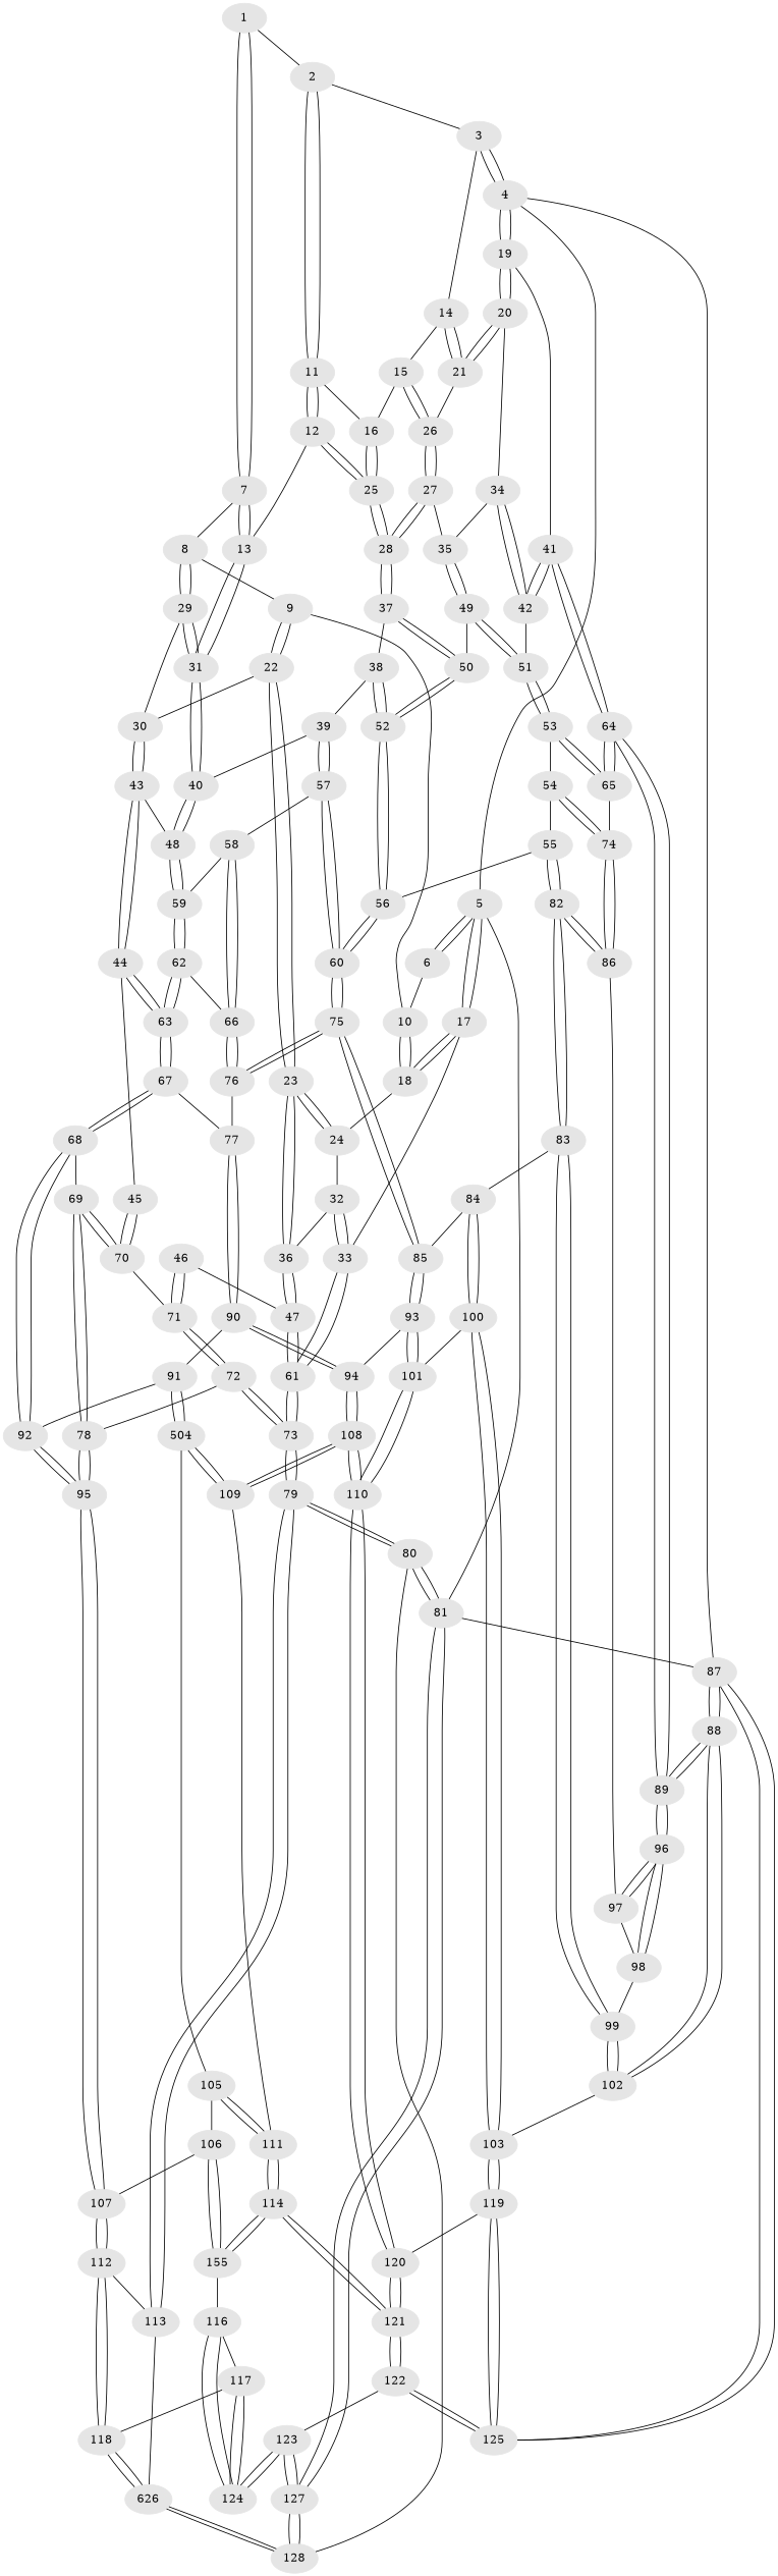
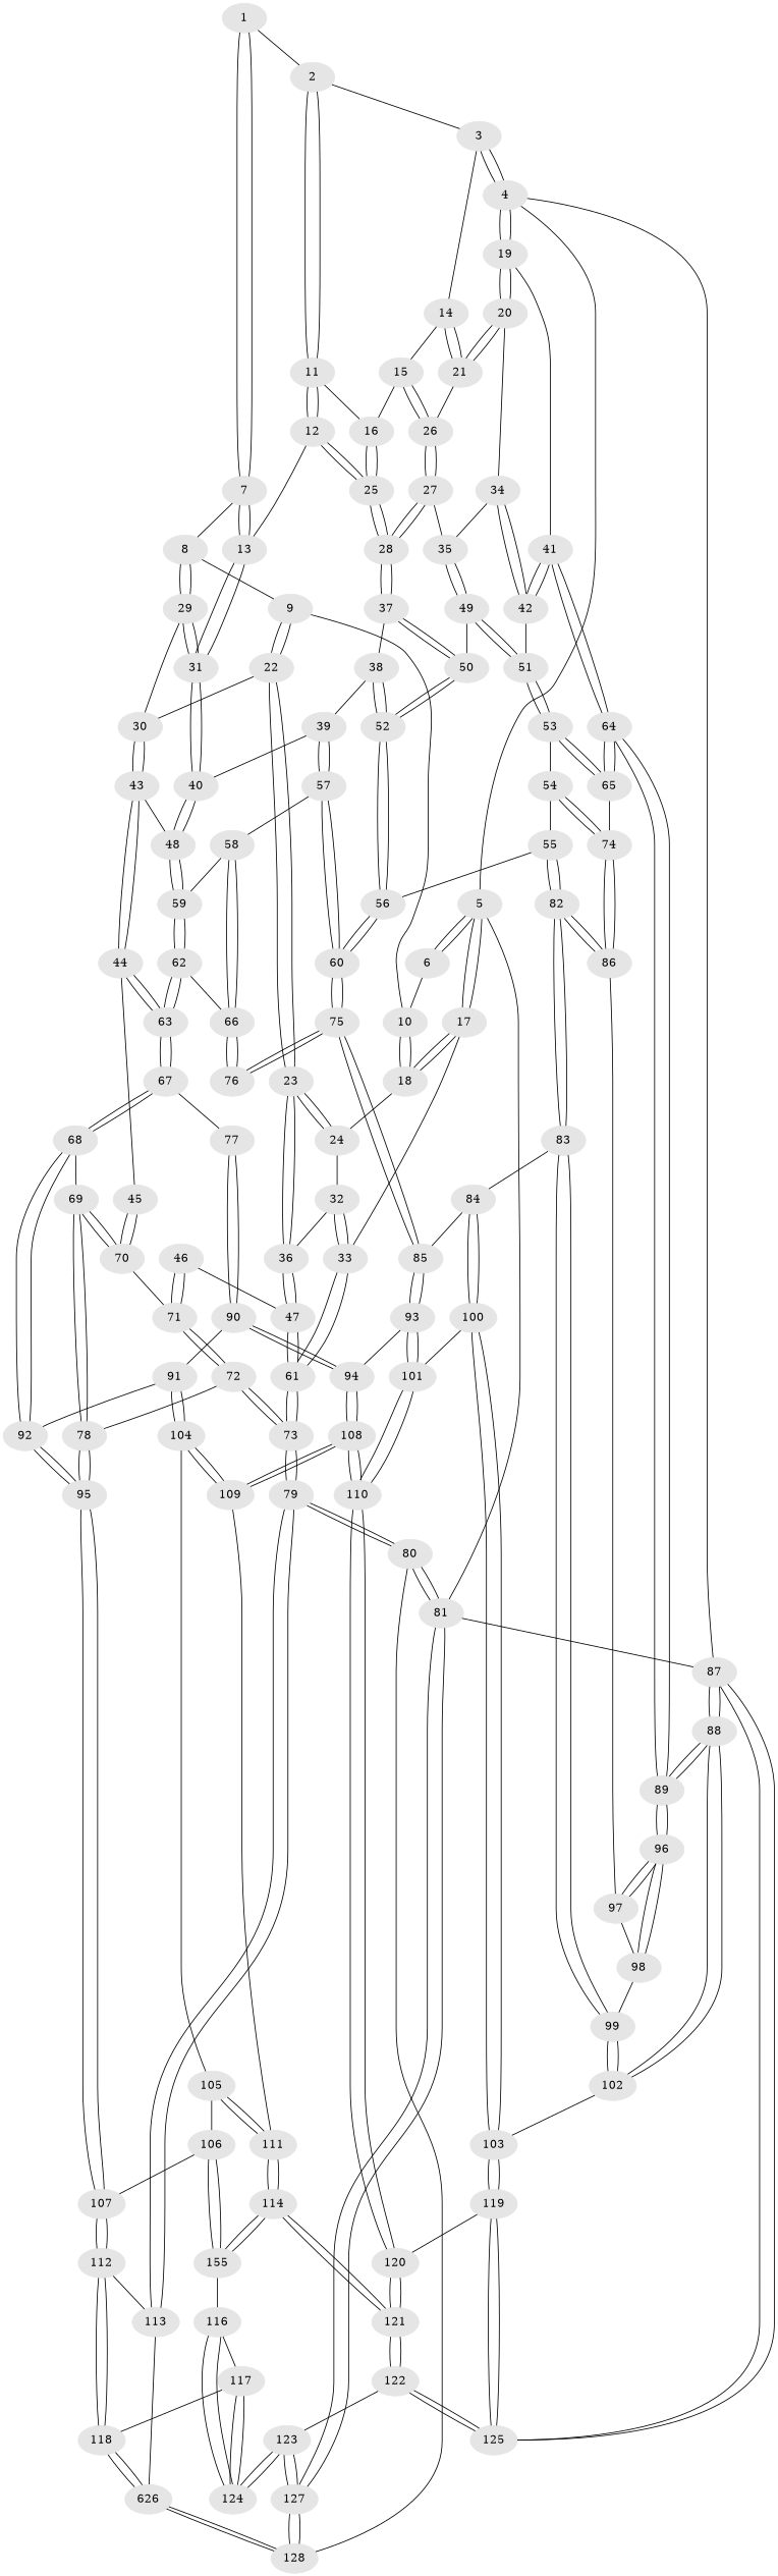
  graph {
    node [color=gray90 style=filled]
    1
    2
    7
    3
    11
    8
    13
    4
    14
    12
    16
    5
    19
    87
    15
    21
    6
    17
    81
    20
    41
    88
    125
    10
    18
    33
    127
    9
    29
    31
    22
    30
    23
    24
    25
    28
    40
    26
    27
    61
    32
    34
    42
    64
    35
    36
    43
    47
    37
    49
    38
    50
    48
    44
    73
    51
    39
    52
    57
    56
    60
    58
    59
    65
    89
    53
    45
    63
    70
    67
    46
    71
    72
    62
    54
    55
    74
    82
    86
    83
    75
    66
    76
    85
    79
    68
    77
    96
    69
    92
    90
    78
    95
    80
    113
    97
    93
    91
    94
    107
    128
    n102 [label=626]
    84
    99
    100
    102
    101
    103
    98
-   104 [label=504]
+   104
    108
    105
    109
    110
    112
    119
    120
    106
    111
    n120 [label=155]
    114
    116
    118
    121
    122
    117
    124
    123
    1 -- 2
    1 -- 7
    1 -- 7
    2 -- 3
    2 -- 11
    2 -- 11
    7 -- 8
    7 -- 13
    7 -- 13
    3 -- 4
    3 -- 4
    3 -- 14
    11 -- 12
    11 -- 12
    11 -- 16
    8 -- 9
    8 -- 29
    8 -- 29
    13 -- 31
    13 -- 31
    4 -- 5
    4 -- 19
    4 -- 19
    4 -- 87
    14 -- 15
    14 -- 21
    14 -- 21
    12 -- 13
    12 -- 25
    12 -- 25
    16 -- 25
    16 -- 25
    5 -- 6
    5 -- 6
    5 -- 17
    5 -- 17
    5 -- 81
    19 -- 20
    19 -- 20
    19 -- 41
    87 -- 88
    87 -- 88
    87 -- 125
    87 -- 125
    15 -- 16
    15 -- 26
    15 -- 26
    21 -- 26
    6 -- 10
    17 -- 18
    17 -- 18
    17 -- 33
    81 -- 87
    81 -- 127
    81 -- 127
    20 -- 21
    20 -- 21
    20 -- 34
    41 -- 42
    41 -- 42
    41 -- 64
    41 -- 64
    88 -- 89
    88 -- 89
    88 -- 102
    88 -- 102
    10 -- 18
    10 -- 18
    18 -- 24
    33 -- 61
    33 -- 61
    127 -- 128
    127 -- 128
    9 -- 10
    9 -- 22
    9 -- 22
    29 -- 31
    29 -- 31
    29 -- 30
    31 -- 40
    31 -- 40
    22 -- 30
    22 -- 23
    22 -- 23
    30 -- 43
    30 -- 43
    23 -- 24
    23 -- 24
    23 -- 36
    23 -- 36
    24 -- 32
    25 -- 28
    25 -- 28
    28 -- 37
    28 -- 37
    40 -- 48
    40 -- 48
    26 -- 27
    26 -- 27
    27 -- 28
    27 -- 28
    27 -- 35
    61 -- 73
    61 -- 73
    32 -- 33
    32 -- 33
    32 -- 36
    34 -- 42
    34 -- 42
    34 -- 35
    42 -- 51
    64 -- 65
    64 -- 65
    64 -- 89
    64 -- 89
    35 -- 49
    35 -- 49
    36 -- 47
    36 -- 47
    43 -- 48
    43 -- 44
    43 -- 44
    47 -- 61
    47 -- 61
    37 -- 38
    37 -- 50
    37 -- 50
    49 -- 50
    49 -- 51
    49 -- 51
    38 -- 39
    38 -- 52
    38 -- 52
    50 -- 52
    50 -- 52
    48 -- 59
    48 -- 59
    44 -- 45
    44 -- 63
    44 -- 63
    73 -- 79
    73 -- 79
    51 -- 53
    51 -- 53
    39 -- 40
    39 -- 57
    39 -- 57
    52 -- 56
    52 -- 56
    57 -- 60
    57 -- 60
    57 -- 58
    56 -- 60
    56 -- 60
    60 -- 75
    60 -- 75
    58 -- 59
    58 -- 66
    58 -- 66
    59 -- 62
    59 -- 62
    65 -- 74
    89 -- 96
    89 -- 96
    53 -- 65
    53 -- 65
    53 -- 54
    45 -- 70
    45 -- 70
    63 -- 67
    63 -- 67
    70 -- 71
    67 -- 68
    67 -- 68
    67 -- 77
    46 -- 47
    46 -- 71
    46 -- 71
    71 -- 72
    71 -- 72
    72 -- 73
    72 -- 73
    72 -- 78
    62 -- 63
    62 -- 63
    62 -- 66
    54 -- 55
    54 -- 74
    54 -- 74
    55 -- 56
    55 -- 82
    55 -- 82
    74 -- 86
    74 -- 86
    82 -- 86
    82 -- 86
    82 -- 83
    82 -- 83
    86 -- 97
    83 -- 84
    83 -- 99
    83 -- 99
    75 -- 76
    75 -- 76
    75 -- 85
    75 -- 85
    66 -- 76
    66 -- 76
-   76 -- 77
    85 -- 93
    85 -- 93
    79 -- 80
    79 -- 80
    79 -- 113
    79 -- 113
    68 -- 69
    68 -- 92
    68 -- 92
    77 -- 90
    77 -- 90
    96 -- 97
    96 -- 97
    96 -- 98
    96 -- 98
    69 -- 70
    69 -- 70
    69 -- 78
    69 -- 78
    92 -- 95
    92 -- 95
    90 -- 91
    90 -- 94
    90 -- 94
    78 -- 95
    78 -- 95
    95 -- 107
    95 -- 107
    80 -- 81
    80 -- 81
    80 -- 128
    113 -- n102
    97 -- 98
    93 -- 94
    93 -- 101
    93 -- 101
    91 -- 92
    91 -- 104
    91 -- 104
    94 -- 108
    94 -- 108
    107 -- 112
    107 -- 112
    n102 -- 128
    n102 -- 128
    84 -- 85
    84 -- 100
    84 -- 100
    99 -- 102
    99 -- 102
    100 -- 101
    100 -- 103
    100 -- 103
    102 -- 103
    101 -- 110
    101 -- 110
    103 -- 119
    103 -- 119
    98 -- 99
    104 -- 105
    104 -- 109
    104 -- 109
    108 -- 109
    108 -- 109
    108 -- 110
    108 -- 110
    105 -- 106
    105 -- 111
    105 -- 111
    109 -- 111
    110 -- 120
    110 -- 120
    112 -- 113
    112 -- 118
    112 -- 118
    119 -- 125
    119 -- 125
    119 -- 120
    120 -- 121
    120 -- 121
    106 -- 107
    106 -- n120
    106 -- n120
    111 -- 114
    111 -- 114
    n120 -- 116
    114 -- n120
    114 -- n120
    114 -- 121
    114 -- 121
    116 -- 117
    116 -- 124
    116 -- 124
    118 -- n102
    118 -- n102
    121 -- 122
    121 -- 122
    122 -- 125
    122 -- 125
    122 -- 123
    117 -- 118
    117 -- 124
    117 -- 124
    123 -- 127
    123 -- 127
    123 -- 124
    123 -- 124
  }
